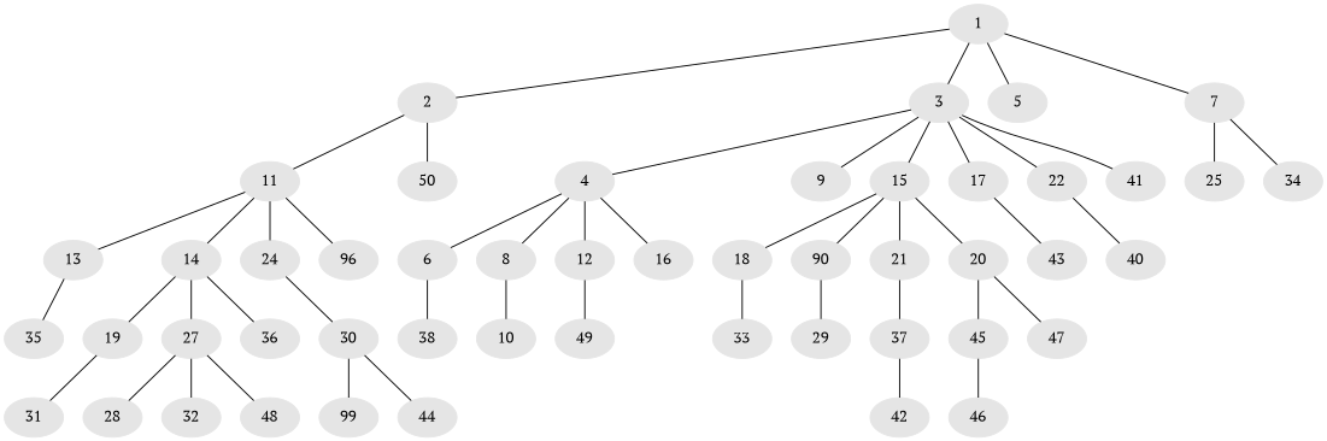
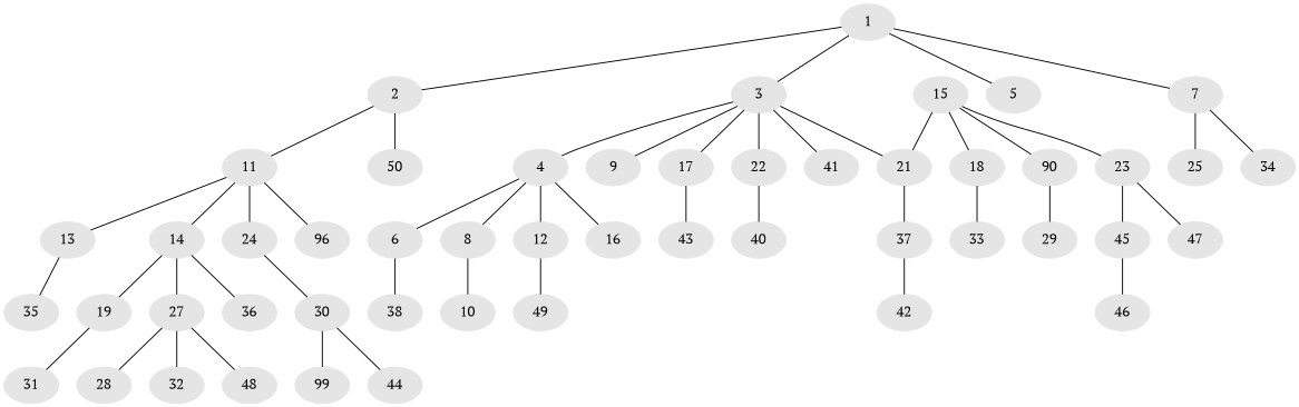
  graph {
    fontname="PT Serif"
    node [color=gray90 fontname="PT Serif" style=filled]
    edge [fontname="PT Serif" weight=1.0]
    1
    2
    3
    5
    7
    11
    50
    4
    9
    15
    17
    22
    41
    25
    34
    13
    14
    24
    n19 [label=96]
    6
    8
    12
    16
    18
    n25 [label=90]
    21
-   23 [label=20]
+   23
    43
    40
    38
    10
    49
    35
    19
    27
    36
    30
    31
    28
    32
    48
    33
    29
    37
    45
    47
    42
    46
    n49 [label=99]
    44
    1 -- 2
    1 -- 3
    1 -- 5
    1 -- 7
    2 -- 11
    2 -- 50
    3 -- 4
    3 -- 9
-   3 -- 15
+   3 -- 21
    3 -- 17
    3 -- 22
    3 -- 41
    7 -- 25
    7 -- 34
    11 -- 13
    11 -- 14
    11 -- 24
    11 -- n19
    4 -- 6
    4 -- 8
    4 -- 12
    4 -- 16
    15 -- 18
    15 -- n25
    15 -- 21 [weight=2.0]
    15 -- 23
    17 -- 43
    22 -- 40 [weight=2.0]
    13 -- 35
    14 -- 19
    14 -- 27
    14 -- 36
    24 -- 30
    6 -- 38
    8 -- 10
    12 -- 49
    18 -- 33
    n25 -- 29 [weight=2.0]
    21 -- 37
    23 -- 45
    23 -- 47
    19 -- 31
    27 -- 28
    27 -- 32
    27 -- 48
    30 -- n49
    30 -- 44
    37 -- 42
    45 -- 46 [weight=2.0]
  }
